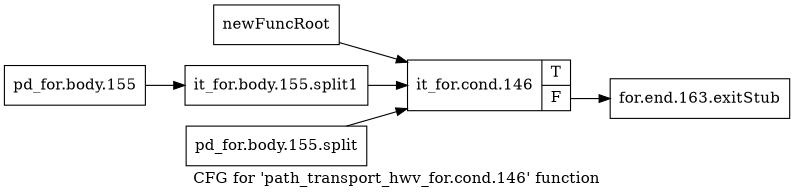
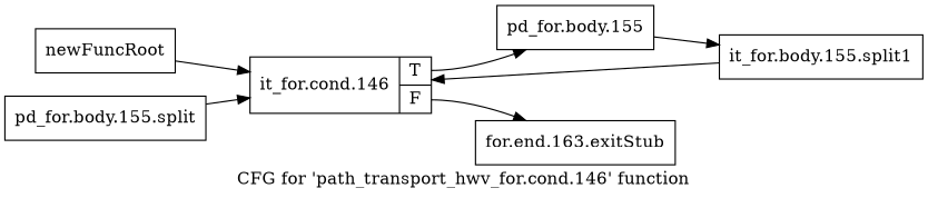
  digraph {
    label="CFG for 'path_transport_hwv_for.cond.146' function"
    rankdir=LR
    node [shape=record]
    n1 [label="{newFuncRoot}"]
    n2 [label="{it_for.cond.146|{<s0>T|<s1>F}}"]
    n3 [label="{for.end.163.exitStub}"]
    n4 [label="{pd_for.body.155}"]
    n5 [label="{it_for.body.155.split1}"]
    n6 [label="{pd_for.body.155.split}"]
    n1 -> n2
    n2 -> n3 [tailport=s1]
+   n2 -> n4 [tailport=s0]
    n4 -> n5
    n5 -> n2
    n6 -> n2
  }
